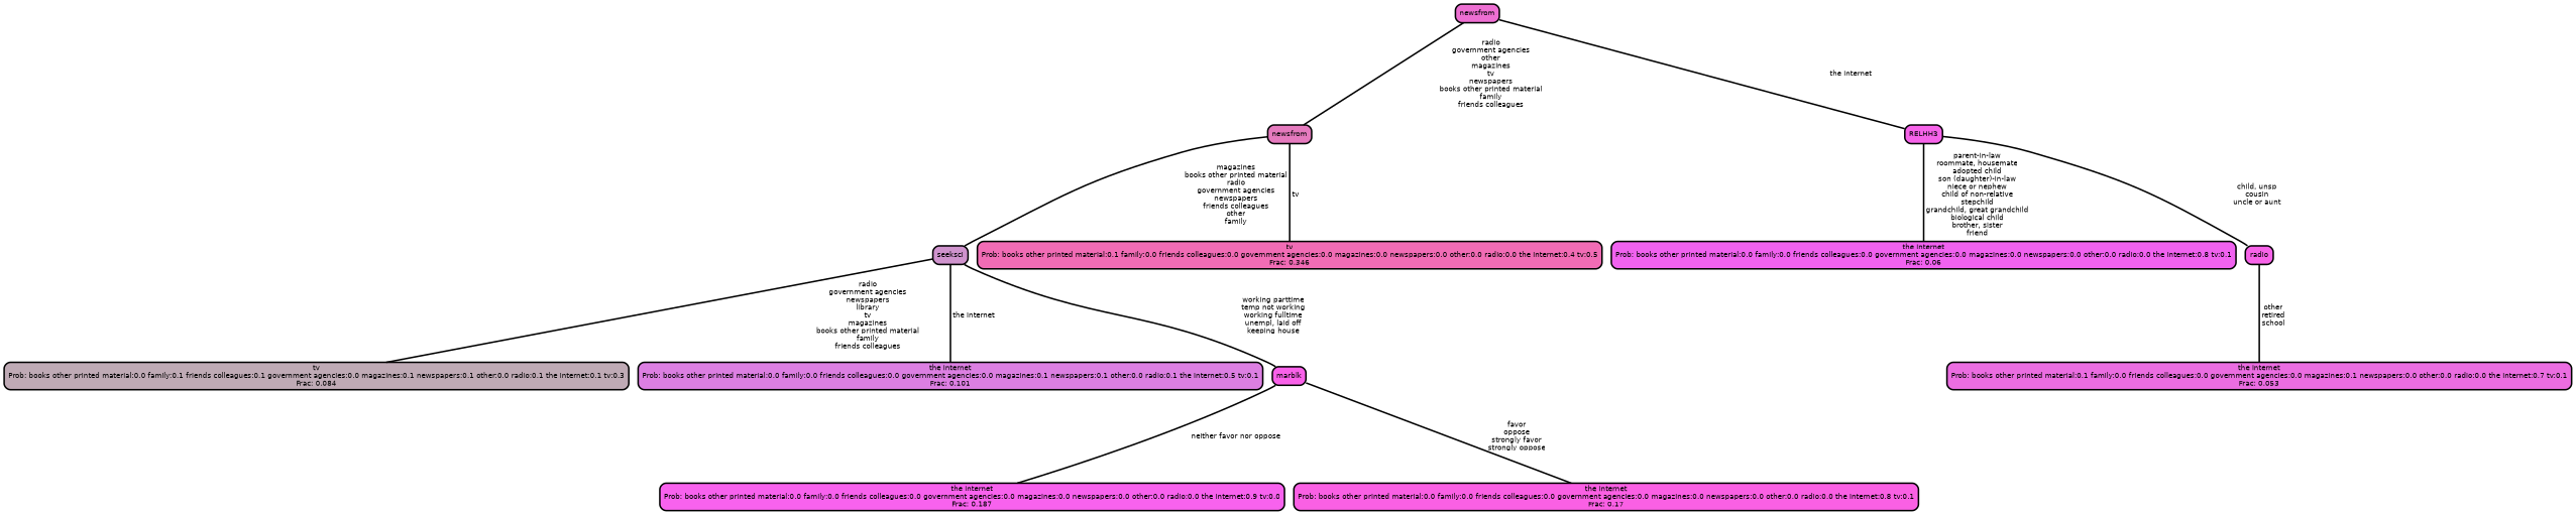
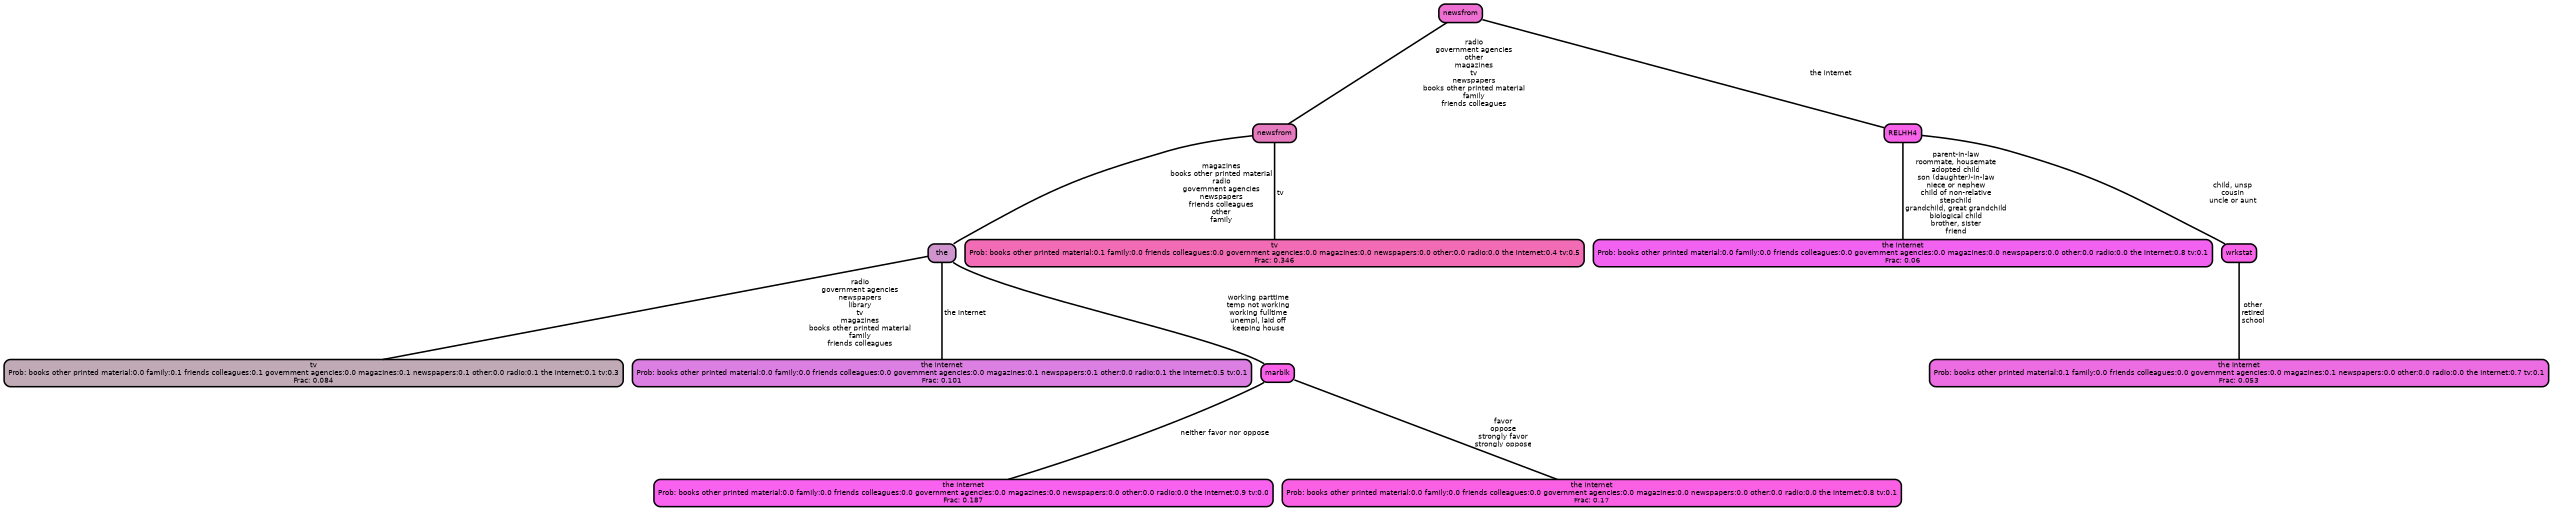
  graph {
    ranksep="0 equally"
    splines=straight
    node [color=black fontcolor=black fontname=helvetica penwidth=3 shape=box style="filled, rounded"]
    edge [color=black fontname=helvetica penwidth=3]
    n1 [fillcolor="#bfaab5" label="tv\nProb: books other printed material:0.0 family:0.1 friends colleagues:0.1 government agencies:0.0 magazines:0.1 newspapers:0.1 other:0.0 radio:0.1 the internet:0.1 tv:0.3\nFrac: 0.084"]
-   n2 [fillcolor="#cf93cd" label=seeksci]
+   n2 [fillcolor="#cf93cd" label=the]
    n3 [fillcolor="#dc7fe2" label="the internet\nProb: books other printed material:0.0 family:0.0 friends colleagues:0.0 government agencies:0.0 magazines:0.1 newspapers:0.1 other:0.0 radio:0.1 the internet:0.5 tv:0.1\nFrac: 0.101"]
    n4 [fillcolor="#f961e9" label=marblk]
    n5 [fillcolor="#e57abe" label=newsfrom]
    n6 [fillcolor="#f16cb5" label="tv\nProb: books other printed material:0.1 family:0.0 friends colleagues:0.0 government agencies:0.0 magazines:0.0 newspapers:0.0 other:0.0 radio:0.0 the internet:0.4 tv:0.5\nFrac: 0.346"]
    n7 [fillcolor="#ed6fd2" label=newsfrom]
-   n8 [fillcolor="#f663e9" label=RELHH3]
+   n8 [fillcolor="#f663e9" label=RELHH4]
    n9 [fillcolor="#f062ef" label="the internet\nProb: books other printed material:0.0 family:0.0 friends colleagues:0.0 government agencies:0.0 magazines:0.0 newspapers:0.0 other:0.0 radio:0.0 the internet:0.8 tv:0.1\nFrac: 0.06"]
-   n10 [fillcolor="#f763e8" label=radio]
+   n10 [fillcolor="#f763e8" label=wrkstat]
    n11 [fillcolor="#eb6de1" label="the internet\nProb: books other printed material:0.1 family:0.0 friends colleagues:0.0 government agencies:0.0 magazines:0.1 newspapers:0.0 other:0.0 radio:0.0 the internet:0.7 tv:0.1\nFrac: 0.053"]
    n12 [fillcolor="#f862ee" label="the internet\nProb: books other printed material:0.0 family:0.0 friends colleagues:0.0 government agencies:0.0 magazines:0.0 newspapers:0.0 other:0.0 radio:0.0 the internet:0.9 tv:0.0\nFrac: 0.187"]
    n13 [fillcolor="#fa60e4" label="the internet\nProb: books other printed material:0.0 family:0.0 friends colleagues:0.0 government agencies:0.0 magazines:0.0 newspapers:0.0 other:0.0 radio:0.0 the internet:0.8 tv:0.1\nFrac: 0.17"]
    subgraph sub_1 {
      rank=same
    }
    n2 -- n1 [label=" radio\n government agencies\n newspapers\n library\n tv\n magazines\n books other printed material\n family\n friends colleagues"]
    n2 -- n3 [label=" the internet"]
    n2 -- n4 [label=" working parttime\n temp not working\n working fulltime\n unempl, laid off\n keeping house"]
    n4 -- n12 [label=" neither favor nor oppose"]
    n4 -- n13 [label=" favor\n oppose\n strongly favor\n strongly oppose"]
    n5 -- n2 [label=" magazines\n books other printed material\n radio\n government agencies\n newspapers\n friends colleagues\n other\n family"]
    n5 -- n6 [label=" tv"]
    n7 -- n5 [label=" radio\n government agencies\n other\n magazines\n tv\n newspapers\n books other printed material\n family\n friends colleagues"]
    n7 -- n8 [label=" the internet"]
    n8 -- n9 [label=" parent-in-law\n roommate, housemate\n adopted child\n son (daughter)-in-law\n niece or nephew\n child of non-relative\n stepchild\n grandchild, great grandchild\n biological child\n brother, sister\n friend"]
    n8 -- n10 [label=" child, unsp\n cousin\n uncle or aunt"]
    n10 -- n11 [label=" other\n retired\n school"]
  }
